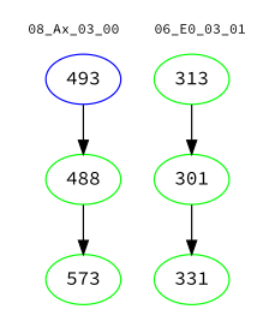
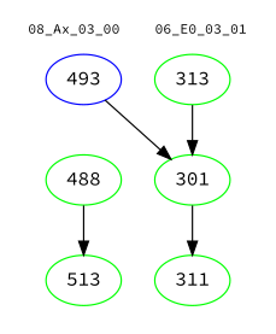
  digraph {
    fontname="Source Code Pro"
    node [color=green fontname="Source Code Pro"]
    edge [color=black fontname="Source Code Pro"]
    n1 [color=blue label=493]
    n2 [label=488]
-   n3 [label=573]
+   n3 [label=513]
    n4 [label=313]
    n5 [label=301]
-   n6 [label=331]
+   n6 [label=311]
    subgraph cluster_1 {
      color=white
      fontsize=10
      label="08_Ax_03_00"
      n1
      n2
      n3
    }
    subgraph cluster_2 {
      color=white
      fontsize=10
      label="06_E0_03_01"
      n4
      n5
      n6
    }
-   n1 -> n2
+   n1 -> n5
    n2 -> n3
    n4 -> n5
    n5 -> n6
  }
